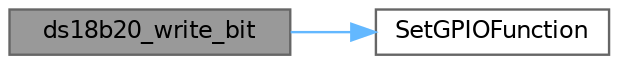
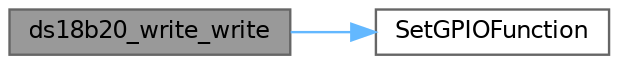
  digraph {
    rankdir=LR
    node [fontname=Helvetica fontsize=10 shape=box style=filled]
-   n1 [color=gray40 fillcolor=grey60 fontcolor=black height=0.2 label=ds18b20_write_bit width=0.4]
+   n1 [color=gray40 fillcolor=grey60 fontcolor=black height=0.2 label=ds18b20_write_write width=0.4]
    n2 [color=grey40 fillcolor=white height=0.2 label=SetGPIOFunction width=0.4]
    n1 -> n2 [color=steelblue1 fontname=Helvetica fontsize=10 labelfontname=Helvetica labelfontsize=10 style=solid]
  }
